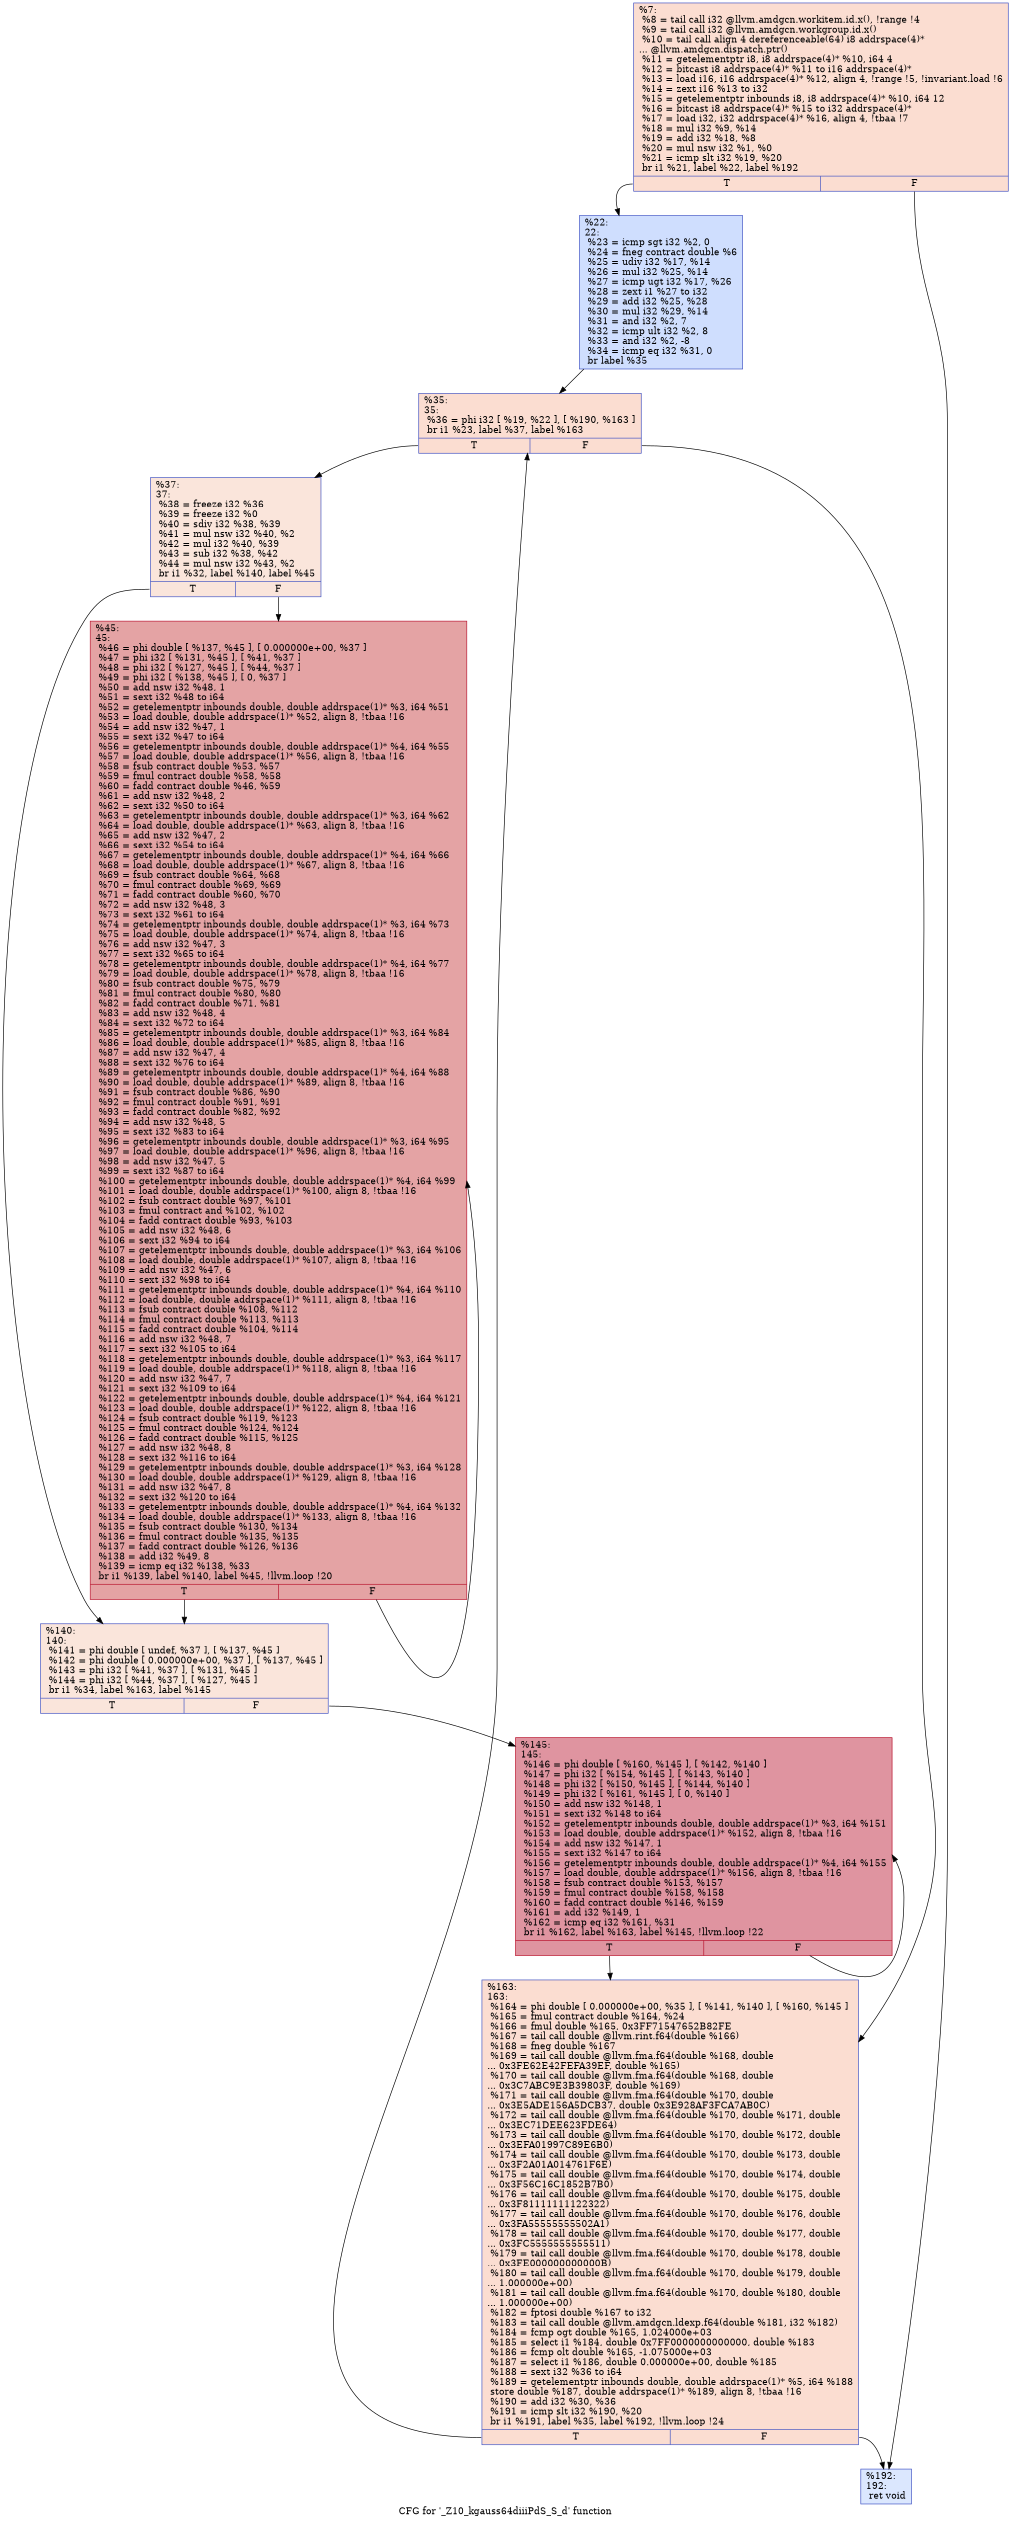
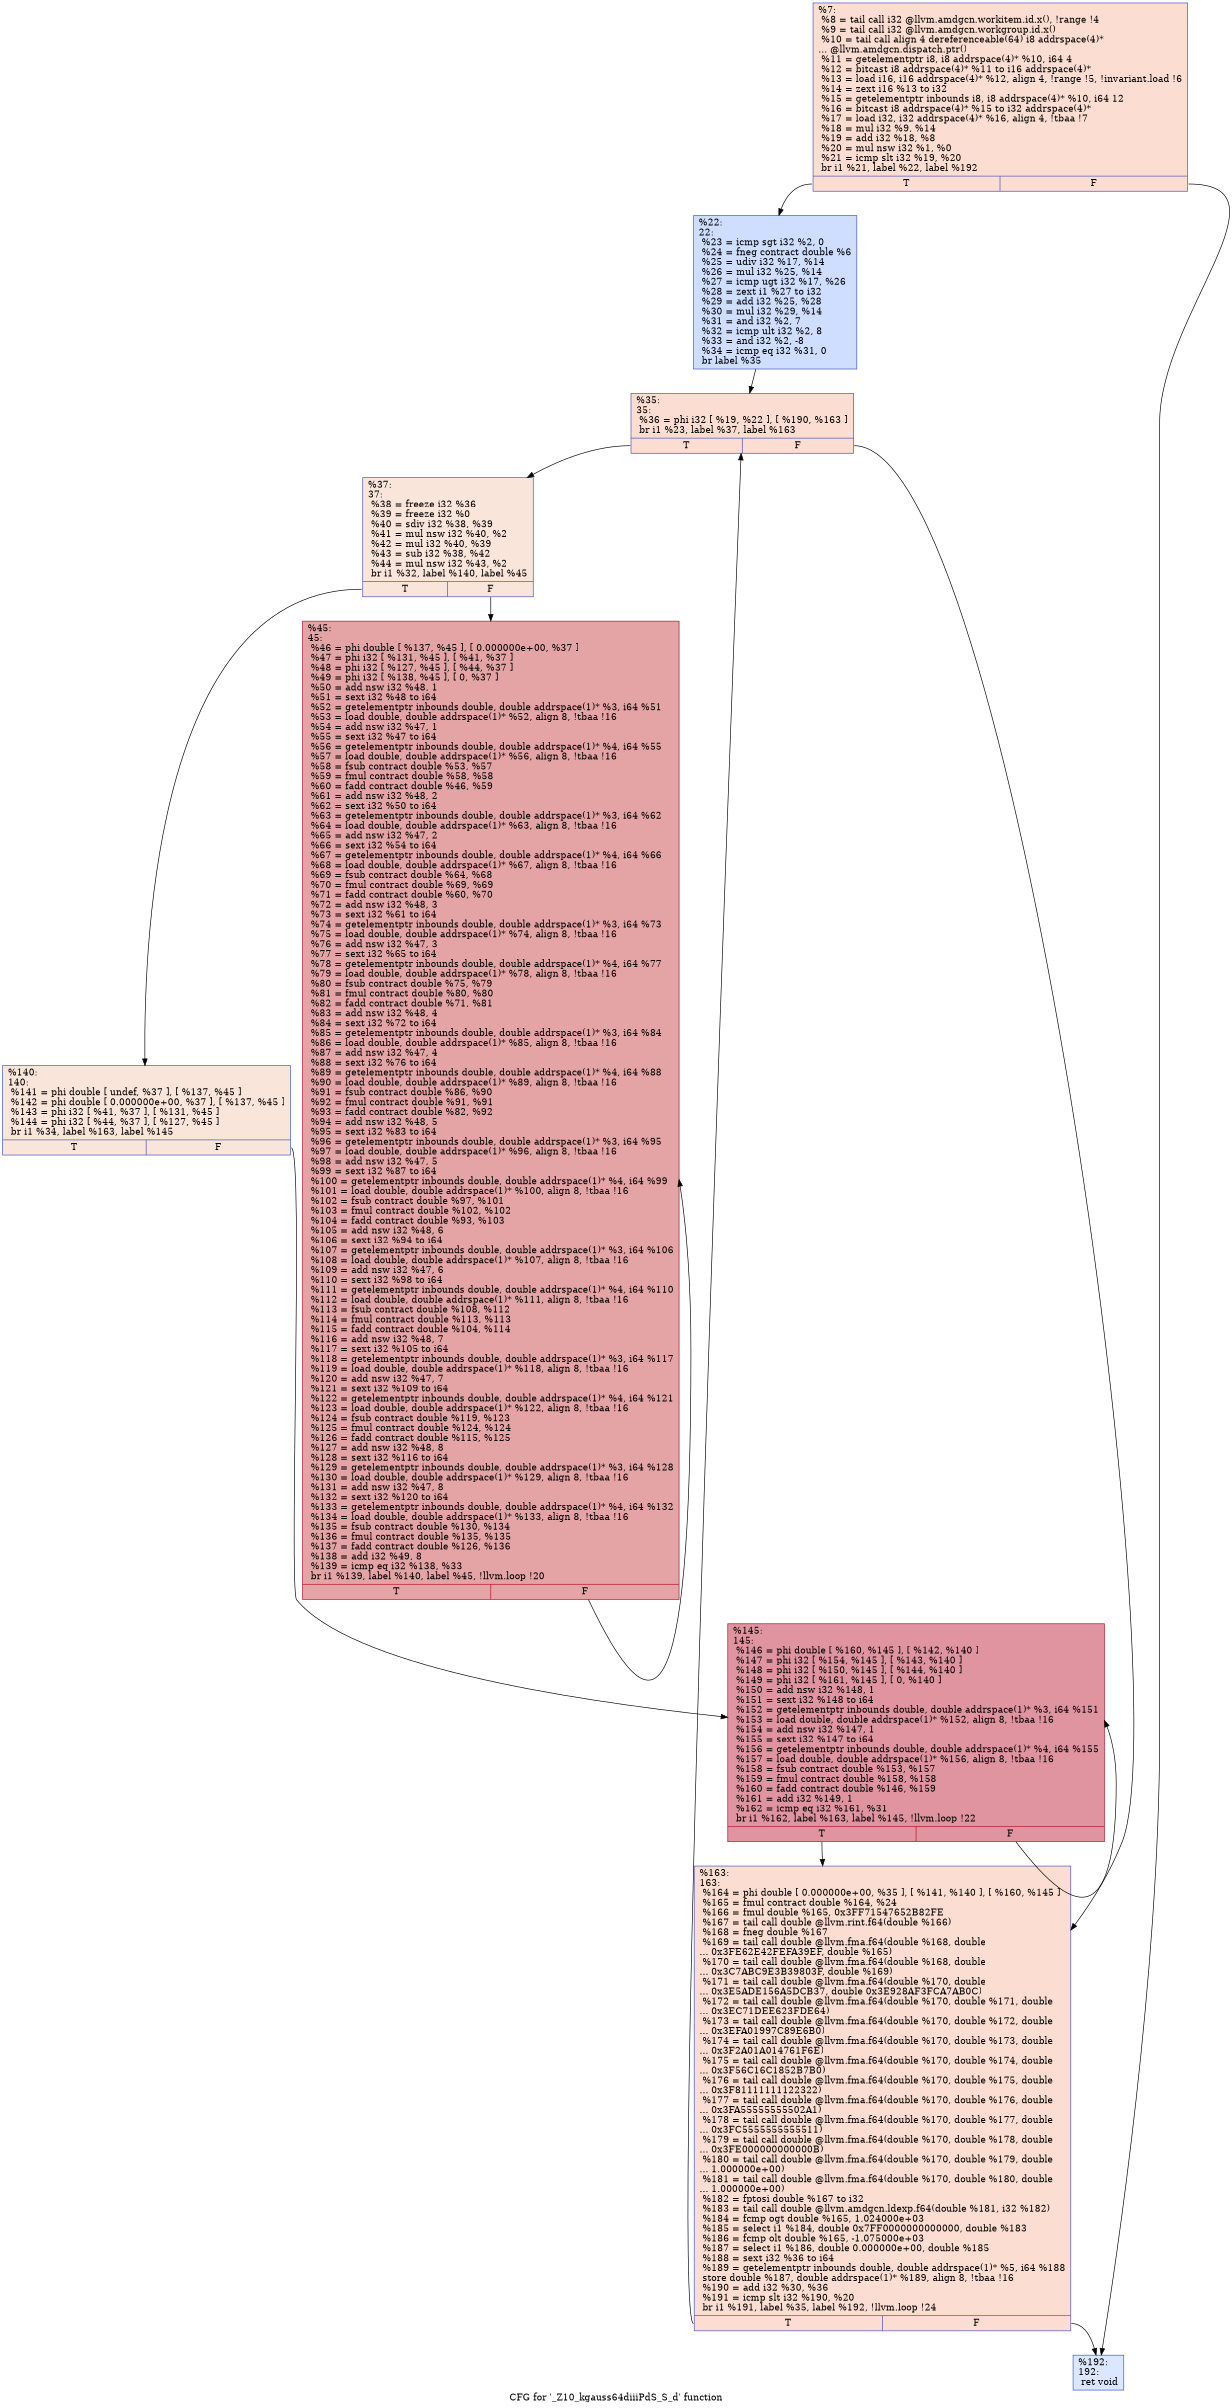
  digraph {
    label="CFG for '_Z10_kgauss64diiiPdS_S_d' function"
    node [color="#3d50c3ff" fillcolor="#f7b39670" shape=record style=filled]
    edge [tailport=s0]
    n1 [label="{%7:\l  %8 = tail call i32 @llvm.amdgcn.workitem.id.x(), !range !4\l  %9 = tail call i32 @llvm.amdgcn.workgroup.id.x()\l  %10 = tail call align 4 dereferenceable(64) i8 addrspace(4)*\l... @llvm.amdgcn.dispatch.ptr()\l  %11 = getelementptr i8, i8 addrspace(4)* %10, i64 4\l  %12 = bitcast i8 addrspace(4)* %11 to i16 addrspace(4)*\l  %13 = load i16, i16 addrspace(4)* %12, align 4, !range !5, !invariant.load !6\l  %14 = zext i16 %13 to i32\l  %15 = getelementptr inbounds i8, i8 addrspace(4)* %10, i64 12\l  %16 = bitcast i8 addrspace(4)* %15 to i32 addrspace(4)*\l  %17 = load i32, i32 addrspace(4)* %16, align 4, !tbaa !7\l  %18 = mul i32 %9, %14\l  %19 = add i32 %18, %8\l  %20 = mul nsw i32 %1, %0\l  %21 = icmp slt i32 %19, %20\l  br i1 %21, label %22, label %192\l|{<s0>T|<s1>F}}"]
    n2 [fillcolor="#93b5fe70" label="{%22:\l22:                                               \l  %23 = icmp sgt i32 %2, 0\l  %24 = fneg contract double %6\l  %25 = udiv i32 %17, %14\l  %26 = mul i32 %25, %14\l  %27 = icmp ugt i32 %17, %26\l  %28 = zext i1 %27 to i32\l  %29 = add i32 %25, %28\l  %30 = mul i32 %29, %14\l  %31 = and i32 %2, 7\l  %32 = icmp ult i32 %2, 8\l  %33 = and i32 %2, -8\l  %34 = icmp eq i32 %31, 0\l  br label %35\l}"]
    n3 [fillcolor="#aec9fc70" label="{%192:\l192:                                              \l  ret void\l}"]
    n4 [label="{%35:\l35:                                               \l  %36 = phi i32 [ %19, %22 ], [ %190, %163 ]\l  br i1 %23, label %37, label %163\l|{<s0>T|<s1>F}}"]
    n5 [fillcolor="#f4c5ad70" label="{%37:\l37:                                               \l  %38 = freeze i32 %36\l  %39 = freeze i32 %0\l  %40 = sdiv i32 %38, %39\l  %41 = mul nsw i32 %40, %2\l  %42 = mul i32 %40, %39\l  %43 = sub i32 %38, %42\l  %44 = mul nsw i32 %43, %2\l  br i1 %32, label %140, label %45\l|{<s0>T|<s1>F}}"]
    n6 [label="{%163:\l163:                                              \l  %164 = phi double [ 0.000000e+00, %35 ], [ %141, %140 ], [ %160, %145 ]\l  %165 = fmul contract double %164, %24\l  %166 = fmul double %165, 0x3FF71547652B82FE\l  %167 = tail call double @llvm.rint.f64(double %166)\l  %168 = fneg double %167\l  %169 = tail call double @llvm.fma.f64(double %168, double\l... 0x3FE62E42FEFA39EF, double %165)\l  %170 = tail call double @llvm.fma.f64(double %168, double\l... 0x3C7ABC9E3B39803F, double %169)\l  %171 = tail call double @llvm.fma.f64(double %170, double\l... 0x3E5ADE156A5DCB37, double 0x3E928AF3FCA7AB0C)\l  %172 = tail call double @llvm.fma.f64(double %170, double %171, double\l... 0x3EC71DEE623FDE64)\l  %173 = tail call double @llvm.fma.f64(double %170, double %172, double\l... 0x3EFA01997C89E6B0)\l  %174 = tail call double @llvm.fma.f64(double %170, double %173, double\l... 0x3F2A01A014761F6E)\l  %175 = tail call double @llvm.fma.f64(double %170, double %174, double\l... 0x3F56C16C1852B7B0)\l  %176 = tail call double @llvm.fma.f64(double %170, double %175, double\l... 0x3F81111111122322)\l  %177 = tail call double @llvm.fma.f64(double %170, double %176, double\l... 0x3FA55555555502A1)\l  %178 = tail call double @llvm.fma.f64(double %170, double %177, double\l... 0x3FC5555555555511)\l  %179 = tail call double @llvm.fma.f64(double %170, double %178, double\l... 0x3FE000000000000B)\l  %180 = tail call double @llvm.fma.f64(double %170, double %179, double\l... 1.000000e+00)\l  %181 = tail call double @llvm.fma.f64(double %170, double %180, double\l... 1.000000e+00)\l  %182 = fptosi double %167 to i32\l  %183 = tail call double @llvm.amdgcn.ldexp.f64(double %181, i32 %182)\l  %184 = fcmp ogt double %165, 1.024000e+03\l  %185 = select i1 %184, double 0x7FF0000000000000, double %183\l  %186 = fcmp olt double %165, -1.075000e+03\l  %187 = select i1 %186, double 0.000000e+00, double %185\l  %188 = sext i32 %36 to i64\l  %189 = getelementptr inbounds double, double addrspace(1)* %5, i64 %188\l  store double %187, double addrspace(1)* %189, align 8, !tbaa !16\l  %190 = add i32 %30, %36\l  %191 = icmp slt i32 %190, %20\l  br i1 %191, label %35, label %192, !llvm.loop !24\l|{<s0>T|<s1>F}}"]
    n7 [fillcolor="#f4c5ad70" label="{%140:\l140:                                              \l  %141 = phi double [ undef, %37 ], [ %137, %45 ]\l  %142 = phi double [ 0.000000e+00, %37 ], [ %137, %45 ]\l  %143 = phi i32 [ %41, %37 ], [ %131, %45 ]\l  %144 = phi i32 [ %44, %37 ], [ %127, %45 ]\l  br i1 %34, label %163, label %145\l|{<s0>T|<s1>F}}"]
-   n8 [color="#b70d28ff" fillcolor="#c32e3170" label="{%45:\l45:                                               \l  %46 = phi double [ %137, %45 ], [ 0.000000e+00, %37 ]\l  %47 = phi i32 [ %131, %45 ], [ %41, %37 ]\l  %48 = phi i32 [ %127, %45 ], [ %44, %37 ]\l  %49 = phi i32 [ %138, %45 ], [ 0, %37 ]\l  %50 = add nsw i32 %48, 1\l  %51 = sext i32 %48 to i64\l  %52 = getelementptr inbounds double, double addrspace(1)* %3, i64 %51\l  %53 = load double, double addrspace(1)* %52, align 8, !tbaa !16\l  %54 = add nsw i32 %47, 1\l  %55 = sext i32 %47 to i64\l  %56 = getelementptr inbounds double, double addrspace(1)* %4, i64 %55\l  %57 = load double, double addrspace(1)* %56, align 8, !tbaa !16\l  %58 = fsub contract double %53, %57\l  %59 = fmul contract double %58, %58\l  %60 = fadd contract double %46, %59\l  %61 = add nsw i32 %48, 2\l  %62 = sext i32 %50 to i64\l  %63 = getelementptr inbounds double, double addrspace(1)* %3, i64 %62\l  %64 = load double, double addrspace(1)* %63, align 8, !tbaa !16\l  %65 = add nsw i32 %47, 2\l  %66 = sext i32 %54 to i64\l  %67 = getelementptr inbounds double, double addrspace(1)* %4, i64 %66\l  %68 = load double, double addrspace(1)* %67, align 8, !tbaa !16\l  %69 = fsub contract double %64, %68\l  %70 = fmul contract double %69, %69\l  %71 = fadd contract double %60, %70\l  %72 = add nsw i32 %48, 3\l  %73 = sext i32 %61 to i64\l  %74 = getelementptr inbounds double, double addrspace(1)* %3, i64 %73\l  %75 = load double, double addrspace(1)* %74, align 8, !tbaa !16\l  %76 = add nsw i32 %47, 3\l  %77 = sext i32 %65 to i64\l  %78 = getelementptr inbounds double, double addrspace(1)* %4, i64 %77\l  %79 = load double, double addrspace(1)* %78, align 8, !tbaa !16\l  %80 = fsub contract double %75, %79\l  %81 = fmul contract double %80, %80\l  %82 = fadd contract double %71, %81\l  %83 = add nsw i32 %48, 4\l  %84 = sext i32 %72 to i64\l  %85 = getelementptr inbounds double, double addrspace(1)* %3, i64 %84\l  %86 = load double, double addrspace(1)* %85, align 8, !tbaa !16\l  %87 = add nsw i32 %47, 4\l  %88 = sext i32 %76 to i64\l  %89 = getelementptr inbounds double, double addrspace(1)* %4, i64 %88\l  %90 = load double, double addrspace(1)* %89, align 8, !tbaa !16\l  %91 = fsub contract double %86, %90\l  %92 = fmul contract double %91, %91\l  %93 = fadd contract double %82, %92\l  %94 = add nsw i32 %48, 5\l  %95 = sext i32 %83 to i64\l  %96 = getelementptr inbounds double, double addrspace(1)* %3, i64 %95\l  %97 = load double, double addrspace(1)* %96, align 8, !tbaa !16\l  %98 = add nsw i32 %47, 5\l  %99 = sext i32 %87 to i64\l  %100 = getelementptr inbounds double, double addrspace(1)* %4, i64 %99\l  %101 = load double, double addrspace(1)* %100, align 8, !tbaa !16\l  %102 = fsub contract double %97, %101\l  %103 = fmul contract and %102, %102\l  %104 = fadd contract double %93, %103\l  %105 = add nsw i32 %48, 6\l  %106 = sext i32 %94 to i64\l  %107 = getelementptr inbounds double, double addrspace(1)* %3, i64 %106\l  %108 = load double, double addrspace(1)* %107, align 8, !tbaa !16\l  %109 = add nsw i32 %47, 6\l  %110 = sext i32 %98 to i64\l  %111 = getelementptr inbounds double, double addrspace(1)* %4, i64 %110\l  %112 = load double, double addrspace(1)* %111, align 8, !tbaa !16\l  %113 = fsub contract double %108, %112\l  %114 = fmul contract double %113, %113\l  %115 = fadd contract double %104, %114\l  %116 = add nsw i32 %48, 7\l  %117 = sext i32 %105 to i64\l  %118 = getelementptr inbounds double, double addrspace(1)* %3, i64 %117\l  %119 = load double, double addrspace(1)* %118, align 8, !tbaa !16\l  %120 = add nsw i32 %47, 7\l  %121 = sext i32 %109 to i64\l  %122 = getelementptr inbounds double, double addrspace(1)* %4, i64 %121\l  %123 = load double, double addrspace(1)* %122, align 8, !tbaa !16\l  %124 = fsub contract double %119, %123\l  %125 = fmul contract double %124, %124\l  %126 = fadd contract double %115, %125\l  %127 = add nsw i32 %48, 8\l  %128 = sext i32 %116 to i64\l  %129 = getelementptr inbounds double, double addrspace(1)* %3, i64 %128\l  %130 = load double, double addrspace(1)* %129, align 8, !tbaa !16\l  %131 = add nsw i32 %47, 8\l  %132 = sext i32 %120 to i64\l  %133 = getelementptr inbounds double, double addrspace(1)* %4, i64 %132\l  %134 = load double, double addrspace(1)* %133, align 8, !tbaa !16\l  %135 = fsub contract double %130, %134\l  %136 = fmul contract double %135, %135\l  %137 = fadd contract double %126, %136\l  %138 = add i32 %49, 8\l  %139 = icmp eq i32 %138, %33\l  br i1 %139, label %140, label %45, !llvm.loop !20\l|{<s0>T|<s1>F}}"]
+   n8 [color="#b70d28ff" fillcolor="#c32e3170" label="{%45:\l45:                                               \l  %46 = phi double [ %137, %45 ], [ 0.000000e+00, %37 ]\l  %47 = phi i32 [ %131, %45 ], [ %41, %37 ]\l  %48 = phi i32 [ %127, %45 ], [ %44, %37 ]\l  %49 = phi i32 [ %138, %45 ], [ 0, %37 ]\l  %50 = add nsw i32 %48, 1\l  %51 = sext i32 %48 to i64\l  %52 = getelementptr inbounds double, double addrspace(1)* %3, i64 %51\l  %53 = load double, double addrspace(1)* %52, align 8, !tbaa !16\l  %54 = add nsw i32 %47, 1\l  %55 = sext i32 %47 to i64\l  %56 = getelementptr inbounds double, double addrspace(1)* %4, i64 %55\l  %57 = load double, double addrspace(1)* %56, align 8, !tbaa !16\l  %58 = fsub contract double %53, %57\l  %59 = fmul contract double %58, %58\l  %60 = fadd contract double %46, %59\l  %61 = add nsw i32 %48, 2\l  %62 = sext i32 %50 to i64\l  %63 = getelementptr inbounds double, double addrspace(1)* %3, i64 %62\l  %64 = load double, double addrspace(1)* %63, align 8, !tbaa !16\l  %65 = add nsw i32 %47, 2\l  %66 = sext i32 %54 to i64\l  %67 = getelementptr inbounds double, double addrspace(1)* %4, i64 %66\l  %68 = load double, double addrspace(1)* %67, align 8, !tbaa !16\l  %69 = fsub contract double %64, %68\l  %70 = fmul contract double %69, %69\l  %71 = fadd contract double %60, %70\l  %72 = add nsw i32 %48, 3\l  %73 = sext i32 %61 to i64\l  %74 = getelementptr inbounds double, double addrspace(1)* %3, i64 %73\l  %75 = load double, double addrspace(1)* %74, align 8, !tbaa !16\l  %76 = add nsw i32 %47, 3\l  %77 = sext i32 %65 to i64\l  %78 = getelementptr inbounds double, double addrspace(1)* %4, i64 %77\l  %79 = load double, double addrspace(1)* %78, align 8, !tbaa !16\l  %80 = fsub contract double %75, %79\l  %81 = fmul contract double %80, %80\l  %82 = fadd contract double %71, %81\l  %83 = add nsw i32 %48, 4\l  %84 = sext i32 %72 to i64\l  %85 = getelementptr inbounds double, double addrspace(1)* %3, i64 %84\l  %86 = load double, double addrspace(1)* %85, align 8, !tbaa !16\l  %87 = add nsw i32 %47, 4\l  %88 = sext i32 %76 to i64\l  %89 = getelementptr inbounds double, double addrspace(1)* %4, i64 %88\l  %90 = load double, double addrspace(1)* %89, align 8, !tbaa !16\l  %91 = fsub contract double %86, %90\l  %92 = fmul contract double %91, %91\l  %93 = fadd contract double %82, %92\l  %94 = add nsw i32 %48, 5\l  %95 = sext i32 %83 to i64\l  %96 = getelementptr inbounds double, double addrspace(1)* %3, i64 %95\l  %97 = load double, double addrspace(1)* %96, align 8, !tbaa !16\l  %98 = add nsw i32 %47, 5\l  %99 = sext i32 %87 to i64\l  %100 = getelementptr inbounds double, double addrspace(1)* %4, i64 %99\l  %101 = load double, double addrspace(1)* %100, align 8, !tbaa !16\l  %102 = fsub contract double %97, %101\l  %103 = fmul contract double %102, %102\l  %104 = fadd contract double %93, %103\l  %105 = add nsw i32 %48, 6\l  %106 = sext i32 %94 to i64\l  %107 = getelementptr inbounds double, double addrspace(1)* %3, i64 %106\l  %108 = load double, double addrspace(1)* %107, align 8, !tbaa !16\l  %109 = add nsw i32 %47, 6\l  %110 = sext i32 %98 to i64\l  %111 = getelementptr inbounds double, double addrspace(1)* %4, i64 %110\l  %112 = load double, double addrspace(1)* %111, align 8, !tbaa !16\l  %113 = fsub contract double %108, %112\l  %114 = fmul contract double %113, %113\l  %115 = fadd contract double %104, %114\l  %116 = add nsw i32 %48, 7\l  %117 = sext i32 %105 to i64\l  %118 = getelementptr inbounds double, double addrspace(1)* %3, i64 %117\l  %119 = load double, double addrspace(1)* %118, align 8, !tbaa !16\l  %120 = add nsw i32 %47, 7\l  %121 = sext i32 %109 to i64\l  %122 = getelementptr inbounds double, double addrspace(1)* %4, i64 %121\l  %123 = load double, double addrspace(1)* %122, align 8, !tbaa !16\l  %124 = fsub contract double %119, %123\l  %125 = fmul contract double %124, %124\l  %126 = fadd contract double %115, %125\l  %127 = add nsw i32 %48, 8\l  %128 = sext i32 %116 to i64\l  %129 = getelementptr inbounds double, double addrspace(1)* %3, i64 %128\l  %130 = load double, double addrspace(1)* %129, align 8, !tbaa !16\l  %131 = add nsw i32 %47, 8\l  %132 = sext i32 %120 to i64\l  %133 = getelementptr inbounds double, double addrspace(1)* %4, i64 %132\l  %134 = load double, double addrspace(1)* %133, align 8, !tbaa !16\l  %135 = fsub contract double %130, %134\l  %136 = fmul contract double %135, %135\l  %137 = fadd contract double %126, %136\l  %138 = add i32 %49, 8\l  %139 = icmp eq i32 %138, %33\l  br i1 %139, label %140, label %45, !llvm.loop !20\l|{<s0>T|<s1>F}}"]
    n9 [color="#b70d28ff" fillcolor="#b70d2870" label="{%145:\l145:                                              \l  %146 = phi double [ %160, %145 ], [ %142, %140 ]\l  %147 = phi i32 [ %154, %145 ], [ %143, %140 ]\l  %148 = phi i32 [ %150, %145 ], [ %144, %140 ]\l  %149 = phi i32 [ %161, %145 ], [ 0, %140 ]\l  %150 = add nsw i32 %148, 1\l  %151 = sext i32 %148 to i64\l  %152 = getelementptr inbounds double, double addrspace(1)* %3, i64 %151\l  %153 = load double, double addrspace(1)* %152, align 8, !tbaa !16\l  %154 = add nsw i32 %147, 1\l  %155 = sext i32 %147 to i64\l  %156 = getelementptr inbounds double, double addrspace(1)* %4, i64 %155\l  %157 = load double, double addrspace(1)* %156, align 8, !tbaa !16\l  %158 = fsub contract double %153, %157\l  %159 = fmul contract double %158, %158\l  %160 = fadd contract double %146, %159\l  %161 = add i32 %149, 1\l  %162 = icmp eq i32 %161, %31\l  br i1 %162, label %163, label %145, !llvm.loop !22\l|{<s0>T|<s1>F}}"]
    n1 -> n2
    n1 -> n3 [tailport=s1]
    n2 -> n4
    n4 -> n5
    n4 -> n6 [tailport=s1]
    n5 -> n7
    n5 -> n8 [tailport=s1]
    n6 -> n3 [tailport=s1]
    n6 -> n4
    n7 -> n9 [tailport=s1]
-   n8 -> n7
    n8 -> n8 [tailport=s1]
    n9 -> n6
    n9 -> n9 [tailport=s1]
  }
